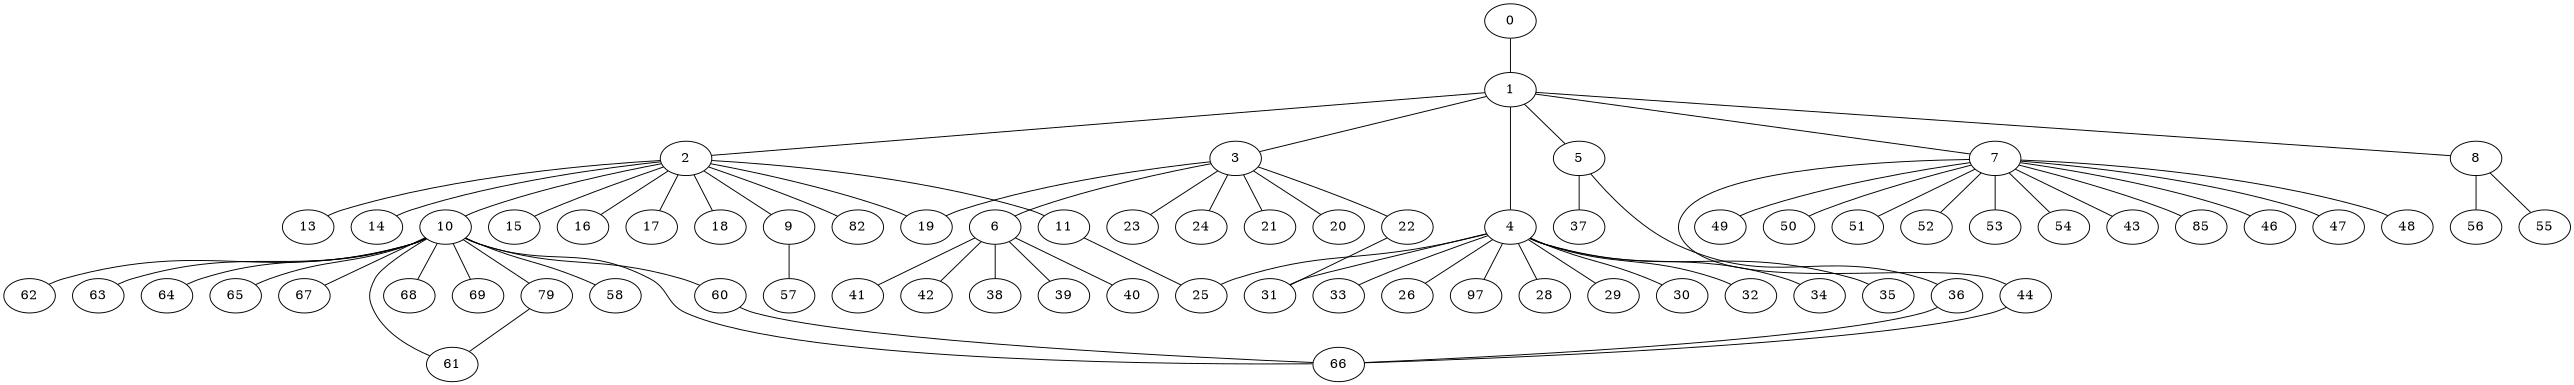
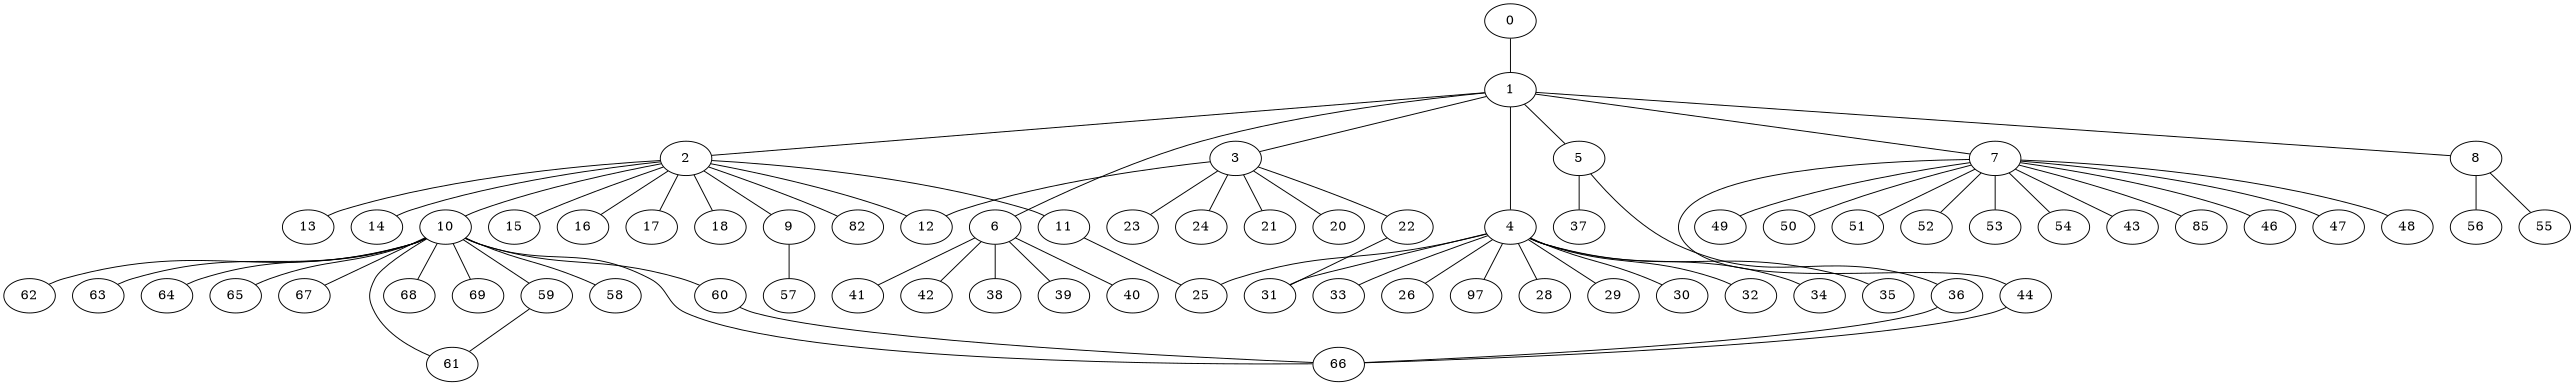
  graph {
    0
    1
    2
    3
    4
    5
    6
    7
    8
    9
    10
    11
    n13 [label=82]
    13
    14
    15
    16
    17
    18
-   19
+   19 [label=12]
    20
    21
    22
    23
    24
    32
    34
    35
    33
    25
    26
    n32 [label=97]
    28
    29
    30
    31
    36
    37
    38
    39
    40
    41
    42
    43
    44
    n46 [label=85]
    46
    47
    48
    49
    50
    51
    52
    53
    54
    56
    55
    57
    64
    65
    67
    68
    69
    66
    58
-   59 [label=79]
+   59
    60
    61
    62
    63
    0 -- 1
    1 -- 2
    1 -- 3
    1 -- 4
    1 -- 5
-   3 -- 6
+   1 -- 6
    1 -- 7
    1 -- 8
    2 -- 9
    2 -- 10
    2 -- 11
    2 -- n13
    2 -- 13
    2 -- 14
    2 -- 15
    2 -- 16
    2 -- 17
    2 -- 18
    2 -- 19
    3 -- 19
    3 -- 20
    3 -- 21
    3 -- 22
    3 -- 23
    3 -- 24
    4 -- 32
    4 -- 34
    4 -- 35
    4 -- 33
    4 -- 25
    4 -- 26
    4 -- n32
    4 -- 28
    4 -- 29
    4 -- 30
    4 -- 31
    5 -- 36
    5 -- 37
    6 -- 38
    6 -- 39
    6 -- 40
    6 -- 41
    6 -- 42
    7 -- 43
    7 -- 44
    7 -- n46
    7 -- 46
    7 -- 47
    7 -- 48
    7 -- 49
    7 -- 50
    7 -- 51
    7 -- 52
    7 -- 53
    7 -- 54
    8 -- 56
    8 -- 55
    9 -- 57
    10 -- 64
    10 -- 65
    10 -- 67
    10 -- 68
    10 -- 69
    10 -- 66
    10 -- 58
    10 -- 59
    10 -- 60
    10 -- 61
    10 -- 62
    10 -- 63
    11 -- 25
    22 -- 31
    36 -- 66
    44 -- 66
    59 -- 61
    60 -- 66
  }
